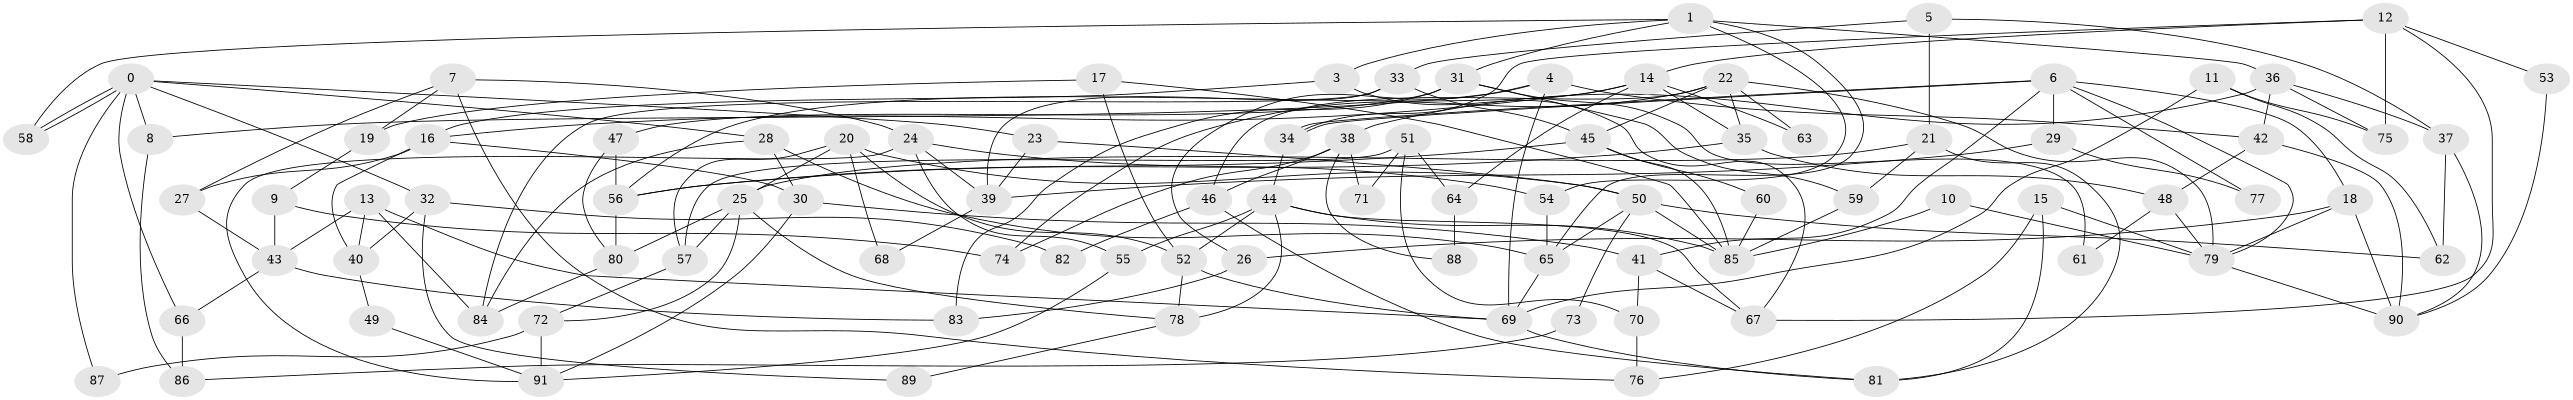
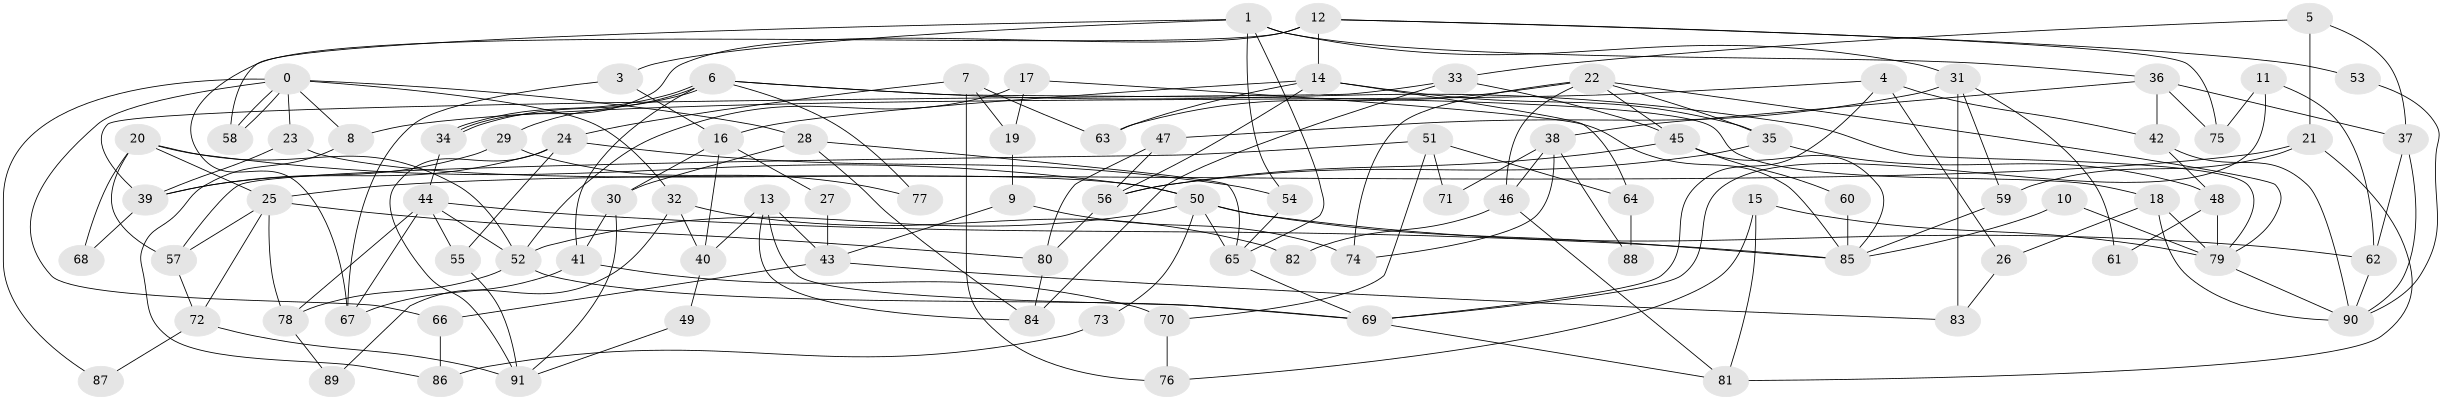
  graph {
    node [color=gray90 style=filled]
    1
    3
    31
    36
    54
    58
    65
    16
    67
    59
    83
    47
    61
    42
    37
    75
    38
    69
    n19 [label=0]
    8
    23
    28
    32
    66
    87
    86
    50
    39
    84
    30
    40
    82
    89
    27
    4
    26
    90
    48
    81
    5
    21
    33
    25
    45
    62
    6
    18
    29
    34
    41
    77
    79
    44
    70
    7
    19
    24
    76
    9
    20
    52
    57
    68
    55
    91
    43
    74
    10
    85
    11
    12
    14
    53
    35
    56
    63
    64
    13
    49
    80
    88
    15
    17
    78
    72
    73
    22
    46
    60
    71
    51
    1 -- 3
    1 -- 31
    1 -- 36
    1 -- 54
    1 -- 58
    1 -- 65
    3 -- 16
    3 -- 67
    31 -- 59
    31 -- 83
    31 -- 47
    31 -- 61
    36 -- 42
    36 -- 37
    36 -- 75
    36 -- 38
    54 -- 65
    65 -- 69
    16 -- 30
    16 -- 40
    16 -- 27
    59 -- 85
    47 -- 56
    47 -- 80
    42 -- 90
    42 -- 48
    37 -- 90
    37 -- 62
    38 -- 74
    38 -- 88
    38 -- 46
    38 -- 71
    69 -- 81
    n19 -- 58
    n19 -- 58
    n19 -- 8
    n19 -- 23
    n19 -- 28
    n19 -- 32
    n19 -- 66
    n19 -- 87
    8 -- 86
    23 -- 50
    23 -- 39
    28 -- 65
    28 -- 84
    28 -- 30
    32 -- 40
    32 -- 82
    32 -- 89
    66 -- 86
    50 -- 65
    50 -- 62
+   50 -- 52
    50 -- 85
    50 -- 73
    39 -- 68
    30 -- 41
    30 -- 91
    40 -- 49
    27 -- 43
    4 -- 42
    4 -- 69
    4 -- 8
    4 -- 26
    26 -- 83
    48 -- 61
    48 -- 79
    5 -- 37
    5 -- 21
    5 -- 33
    21 -- 59
    21 -- 81
    21 -- 25
    33 -- 39
    33 -- 84
    33 -- 45
    25 -- 57
    25 -- 80
    25 -- 78
    25 -- 72
    45 -- 85
    45 -- 56
    45 -- 60
+   62 -- 90
    6 -- 18
    6 -- 29
    6 -- 34
    6 -- 34
    6 -- 41
    6 -- 77
    6 -- 79
    18 -- 26
    18 -- 90
    18 -- 79
    29 -- 39
    29 -- 77
    34 -- 44
    41 -- 67
    41 -- 70
    79 -- 90
    44 -- 67
    44 -- 52
    44 -- 55
    44 -- 85
    44 -- 78
    70 -- 76
-   7 -- 27
+   7 -- 63
    7 -- 19
    7 -- 24
    7 -- 76
    19 -- 9
    24 -- 54
    24 -- 39
    24 -- 55
    24 -- 91
    9 -- 43
    9 -- 74
    20 -- 50
    20 -- 25
    20 -- 52
    20 -- 57
    20 -- 68
    52 -- 69
    52 -- 78
    57 -- 72
    55 -- 91
    43 -- 83
    43 -- 66
    10 -- 79
    10 -- 85
    11 -- 75
    11 -- 69
    11 -- 62
    12 -- 67
    12 -- 75
    12 -- 34
    12 -- 14
    12 -- 53
    14 -- 16
    14 -- 35
    14 -- 56
    14 -- 63
    14 -- 64
    53 -- 90
    35 -- 48
    35 -- 56
    56 -- 80
    64 -- 88
    13 -- 69
    13 -- 84
    13 -- 40
    13 -- 43
    49 -- 91
    80 -- 84
    15 -- 81
    15 -- 79
    15 -- 76
    17 -- 19
    17 -- 52
    17 -- 85
    78 -- 89
    72 -- 87
    72 -- 91
    73 -- 86
    22 -- 45
    22 -- 79
    22 -- 74
    22 -- 35
    22 -- 63
    22 -- 46
    46 -- 82
    46 -- 81
    60 -- 85
    51 -- 70
    51 -- 57
    51 -- 64
    51 -- 71
  }
